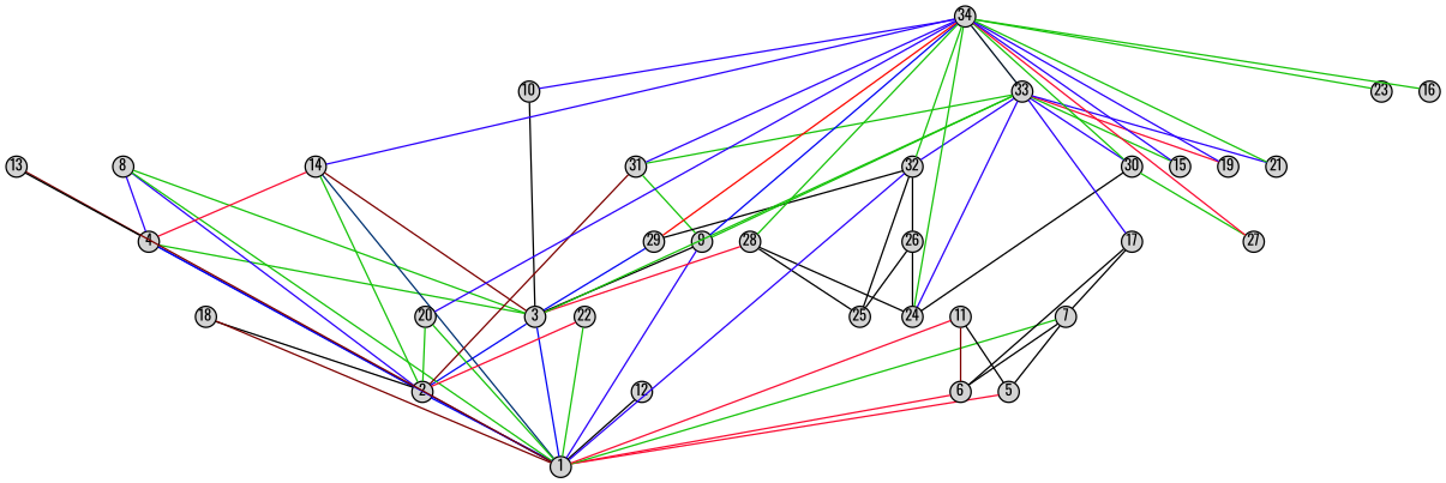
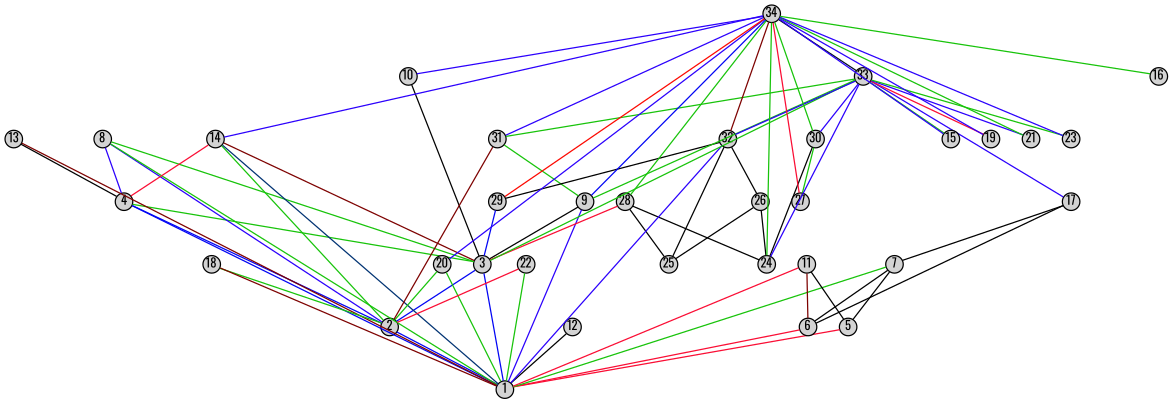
  graph {
    fontname=Oswald
    splines=line
    node [fixedsize=true fontname=Oswald fontsize=10 shape=circle style=filled]
    edge [arrowhead=none color="#17c30a" fontname=Oswald penwidth=1]
    2 [height=0.20 width=0.05]
    1 [height=0.20 width=0.05]
    3 [height=0.20 width=0.05]
    4 [height=0.20 width=0.05]
    5 [height=0.20 width=0.05]
    6 [height=0.20 width=0.05]
    7 [height=0.20 width=0.05]
    8 [height=0.20 width=0.05]
    9 [height=0.20 width=0.05]
    10 [height=0.20 width=0.05]
    11 [height=0.20 width=0.05]
    12 [height=0.20 width=0.05]
    13 [height=0.20 width=0.05]
    14 [height=0.20 width=0.05]
    17 [height=0.20 width=0.05]
    18 [height=0.20 width=0.05]
    20 [height=0.20 width=0.05]
    22 [height=0.20 width=0.05]
    26 [height=0.20 width=0.05]
    24 [height=0.20 width=0.05]
    25 [height=0.20 width=0.05]
    28 [height=0.20 width=0.05]
    29 [height=0.20 width=0.05]
    30 [height=0.20 width=0.05]
    27 [height=0.20 width=0.05]
    31 [height=0.20 width=0.05]
    32 [height=0.20 width=0.05]
    33 [height=0.20 width=0.05]
    15 [height=0.20 width=0.05]
    19 [height=0.20 width=0.05]
    21 [height=0.20 width=0.05]
    23 [height=0.20 width=0.05]
    16 [height=0.20 width=0.05]
    34 [height=0.20 width=0.05]
    2 -- 1 [color="#0104f4"]
    3 -- 2 [color="#0104f4"]
    3 -- 1 [color="#0104f4"]
    4 -- 2 [color="#0104f4"]
    4 -- 1 [color="#0104f4"]
    4 -- 3
    5 -- 1 [color="#fa0d34"]
    6 -- 1 [color="#fa0d34"]
    7 -- 1
    7 -- 5 [color="#000000"]
    7 -- 6 [color="#000000"]
    8 -- 2 [color="#2b00fc"]
    8 -- 1
    8 -- 3
    8 -- 4 [color="#2b00fc"]
    9 -- 1 [color="#2b00fc"]
    9 -- 3 [color="#000000"]
    10 -- 3 [color="#000000"]
    11 -- 1 [color="#fa0d34"]
    11 -- 5 [color="#000000"]
    11 -- 6 [color="#7d0100"]
    12 -- 1 [color="#000000"]
    13 -- 1 [color="#7d0100"]
    13 -- 4 [color="#000000"]
    14 -- 2
    14 -- 1 [color="#003272"]
    14 -- 3 [color="#7d0100"]
    14 -- 4 [color="#fa0d34"]
    17 -- 6 [color="#000000"]
    17 -- 7 [color="#000000"]
-   18 -- 2 [color="#000000"]
+   18 -- 2
    18 -- 1 [color="#7d0100"]
    20 -- 2
    20 -- 1
    22 -- 2 [color="#fa0d34"]
    22 -- 1
    26 -- 24 [color="#000000"]
    26 -- 25 [color="#000000"]
    28 -- 3 [color="#fa0d34"]
    28 -- 24 [color="#000000"]
    28 -- 25 [color="#000000"]
    29 -- 3 [color="#0104f4"]
    30 -- 24 [color="#000000"]
    30 -- 27
    31 -- 2 [color="#7d0100"]
    31 -- 9
    32 -- 1 [color="#2b00fc"]
    32 -- 26 [color="#000000"]
    32 -- 25 [color="#000000"]
    32 -- 29 [color="#000000"]
    33 -- 3
    33 -- 9
    33 -- 17 [color="#2b00fc"]
    33 -- 24 [color="#2b00fc"]
    33 -- 30 [color="#2b00fc"]
    33 -- 31
    33 -- 32 [color="#2b00fc"]
    33 -- 15
    33 -- 19 [color="#fa0d34"]
    33 -- 21 [color="#2b00fc"]
+   33 -- 23
    34 -- 9 [color="#0104f4"]
    34 -- 10 [color="#2b00fc"]
    34 -- 14 [color="#2b00fc"]
    34 -- 20 [color="#2b00fc"]
    34 -- 24
    34 -- 28
    34 -- 29 [color="#fc0800"]
    34 -- 30
    34 -- 27 [color="#fa0d34"]
    34 -- 31 [color="#2b00fc"]
-   34 -- 32
+   34 -- 32 [color="#7d0100"]
    34 -- 33 [color="#000f20"]
    34 -- 15 [color="#2b00fc"]
    34 -- 19 [color="#2b00fc"]
    34 -- 21
-   34 -- 23
+   34 -- 23 [color="#2b00fc"]
    34 -- 16
  }
